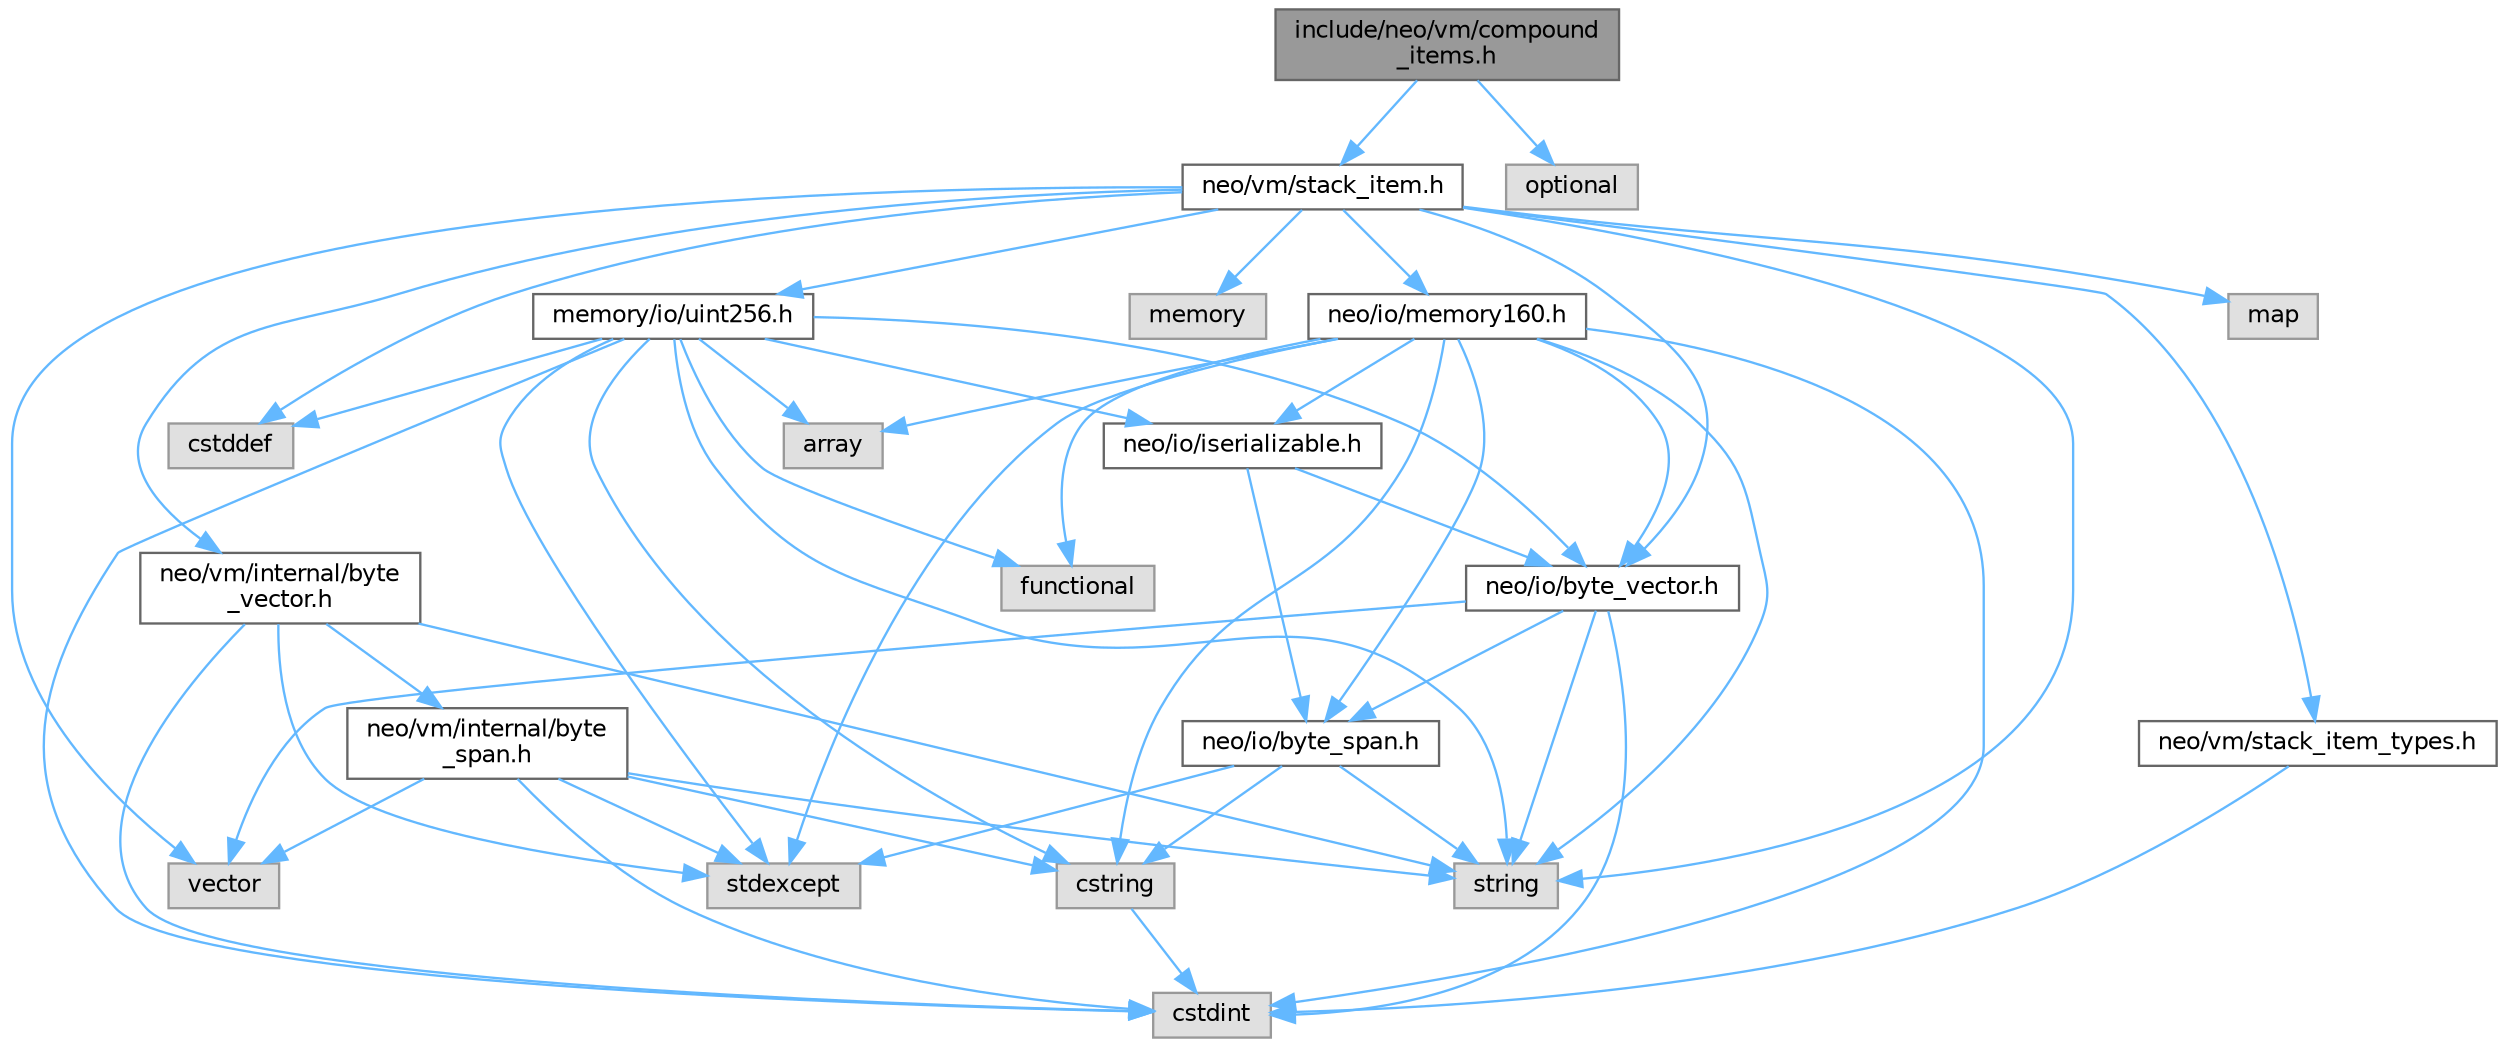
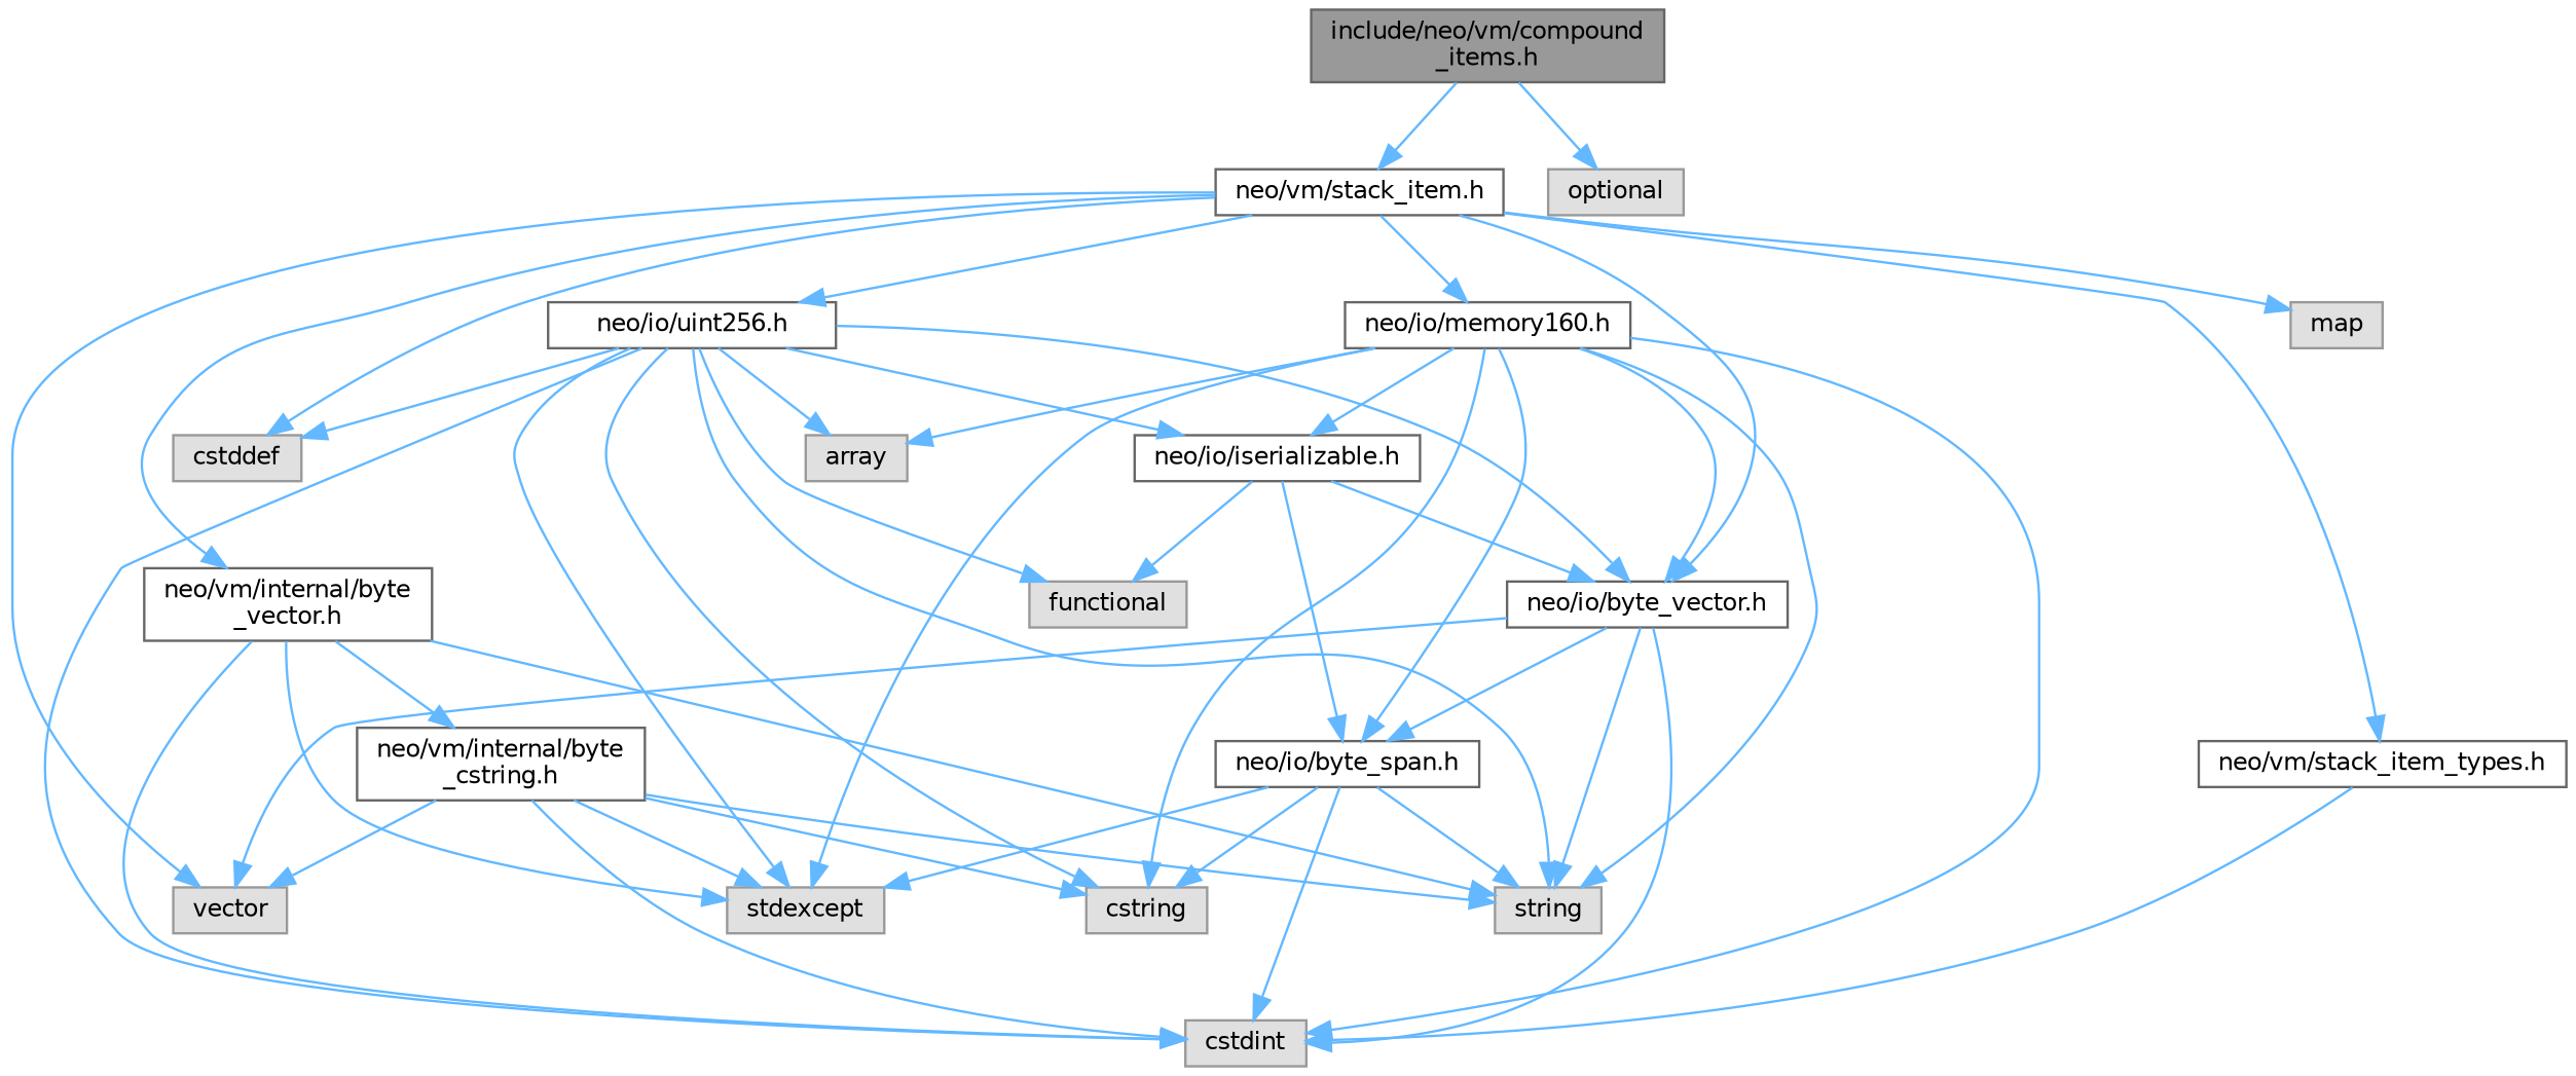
  digraph {
    node [color=grey60 fillcolor="#E0E0E0" fontname=Helvetica fontsize=10 shape=box style=filled]
    edge [color=steelblue1 fontname=Helvetica fontsize=10 labelfontname=Helvetica labelfontsize=10 style=solid]
    n1 [color=gray40 fillcolor=grey60 fontcolor=black height=0.2 label="include/neo/vm/compound\l_items.h" width=0.4]
    n2 [color=grey40 fillcolor=white height=0.2 label="neo/vm/stack_item.h" width=0.4]
    n3 [height=0.2 label=optional width=0.4]
    n4 [color=grey40 fillcolor=white height=0.2 label="neo/io/byte_vector.h" width=0.4]
    n5 [height=0.2 label=string width=0.4]
    n6 [height=0.2 label=vector width=0.4]
    n7 [color=grey40 fillcolor=white height=0.2 label="neo/io/memory160.h" width=0.4]
-   n8 [height=0.2 label=memory width=0.4]
-   n9 [color=grey40 fillcolor=white height=0.2 label="memory/io/uint256.h" width=0.4]
+   n9 [color=grey40 fillcolor=white height=0.2 label="neo/io/uint256.h" width=0.4]
    n10 [height=0.2 label=cstddef width=0.4]
    n11 [color=grey40 fillcolor=white height=0.2 label="neo/vm/internal/byte\l_vector.h" width=0.4]
    n12 [color=grey40 fillcolor=white height=0.2 label="neo/vm/stack_item_types.h" width=0.4]
    n13 [height=0.2 label=map width=0.4]
    n14 [color=grey40 fillcolor=white height=0.2 label="neo/io/byte_span.h" width=0.4]
    n15 [height=0.2 label=cstdint width=0.4]
    n16 [height=0.2 label=array width=0.4]
    n17 [height=0.2 label=cstring width=0.4]
    n18 [height=0.2 label=stdexcept width=0.4]
    n19 [color=grey40 fillcolor=white height=0.2 label="neo/io/iserializable.h" width=0.4]
    n20 [height=0.2 label=functional width=0.4]
-   n21 [color=grey40 fillcolor=white height=0.2 label="neo/vm/internal/byte\l_span.h" width=0.4]
+   n21 [color=grey40 fillcolor=white height=0.2 label="neo/vm/internal/byte\l_cstring.h" width=0.4]
    n1 -> n2
    n1 -> n3
    n2 -> n4
-   n2 -> n5
    n2 -> n6
    n2 -> n7
-   n2 -> n8
    n2 -> n9
    n2 -> n10
    n2 -> n11
    n2 -> n12
    n2 -> n13
    n4 -> n5
    n4 -> n6
    n4 -> n14
    n4 -> n15
    n7 -> n4
    n7 -> n5
    n7 -> n14
    n7 -> n15
    n7 -> n16
    n7 -> n17
    n7 -> n18
    n7 -> n19
-   n7 -> n20
+   n19 -> n20
    n9 -> n4
    n9 -> n5
    n9 -> n10
    n9 -> n15
    n9 -> n16
    n9 -> n17
    n9 -> n18
    n9 -> n19
    n9 -> n20
    n11 -> n5
    n11 -> n15
    n11 -> n18
    n11 -> n21
    n12 -> n15
    n14 -> n5
-   n17 -> n15
+   n14 -> n15
    n14 -> n17
    n14 -> n18
    n19 -> n4
    n19 -> n14
    n21 -> n5
    n21 -> n6
    n21 -> n15
    n21 -> n17
    n21 -> n18
  }
